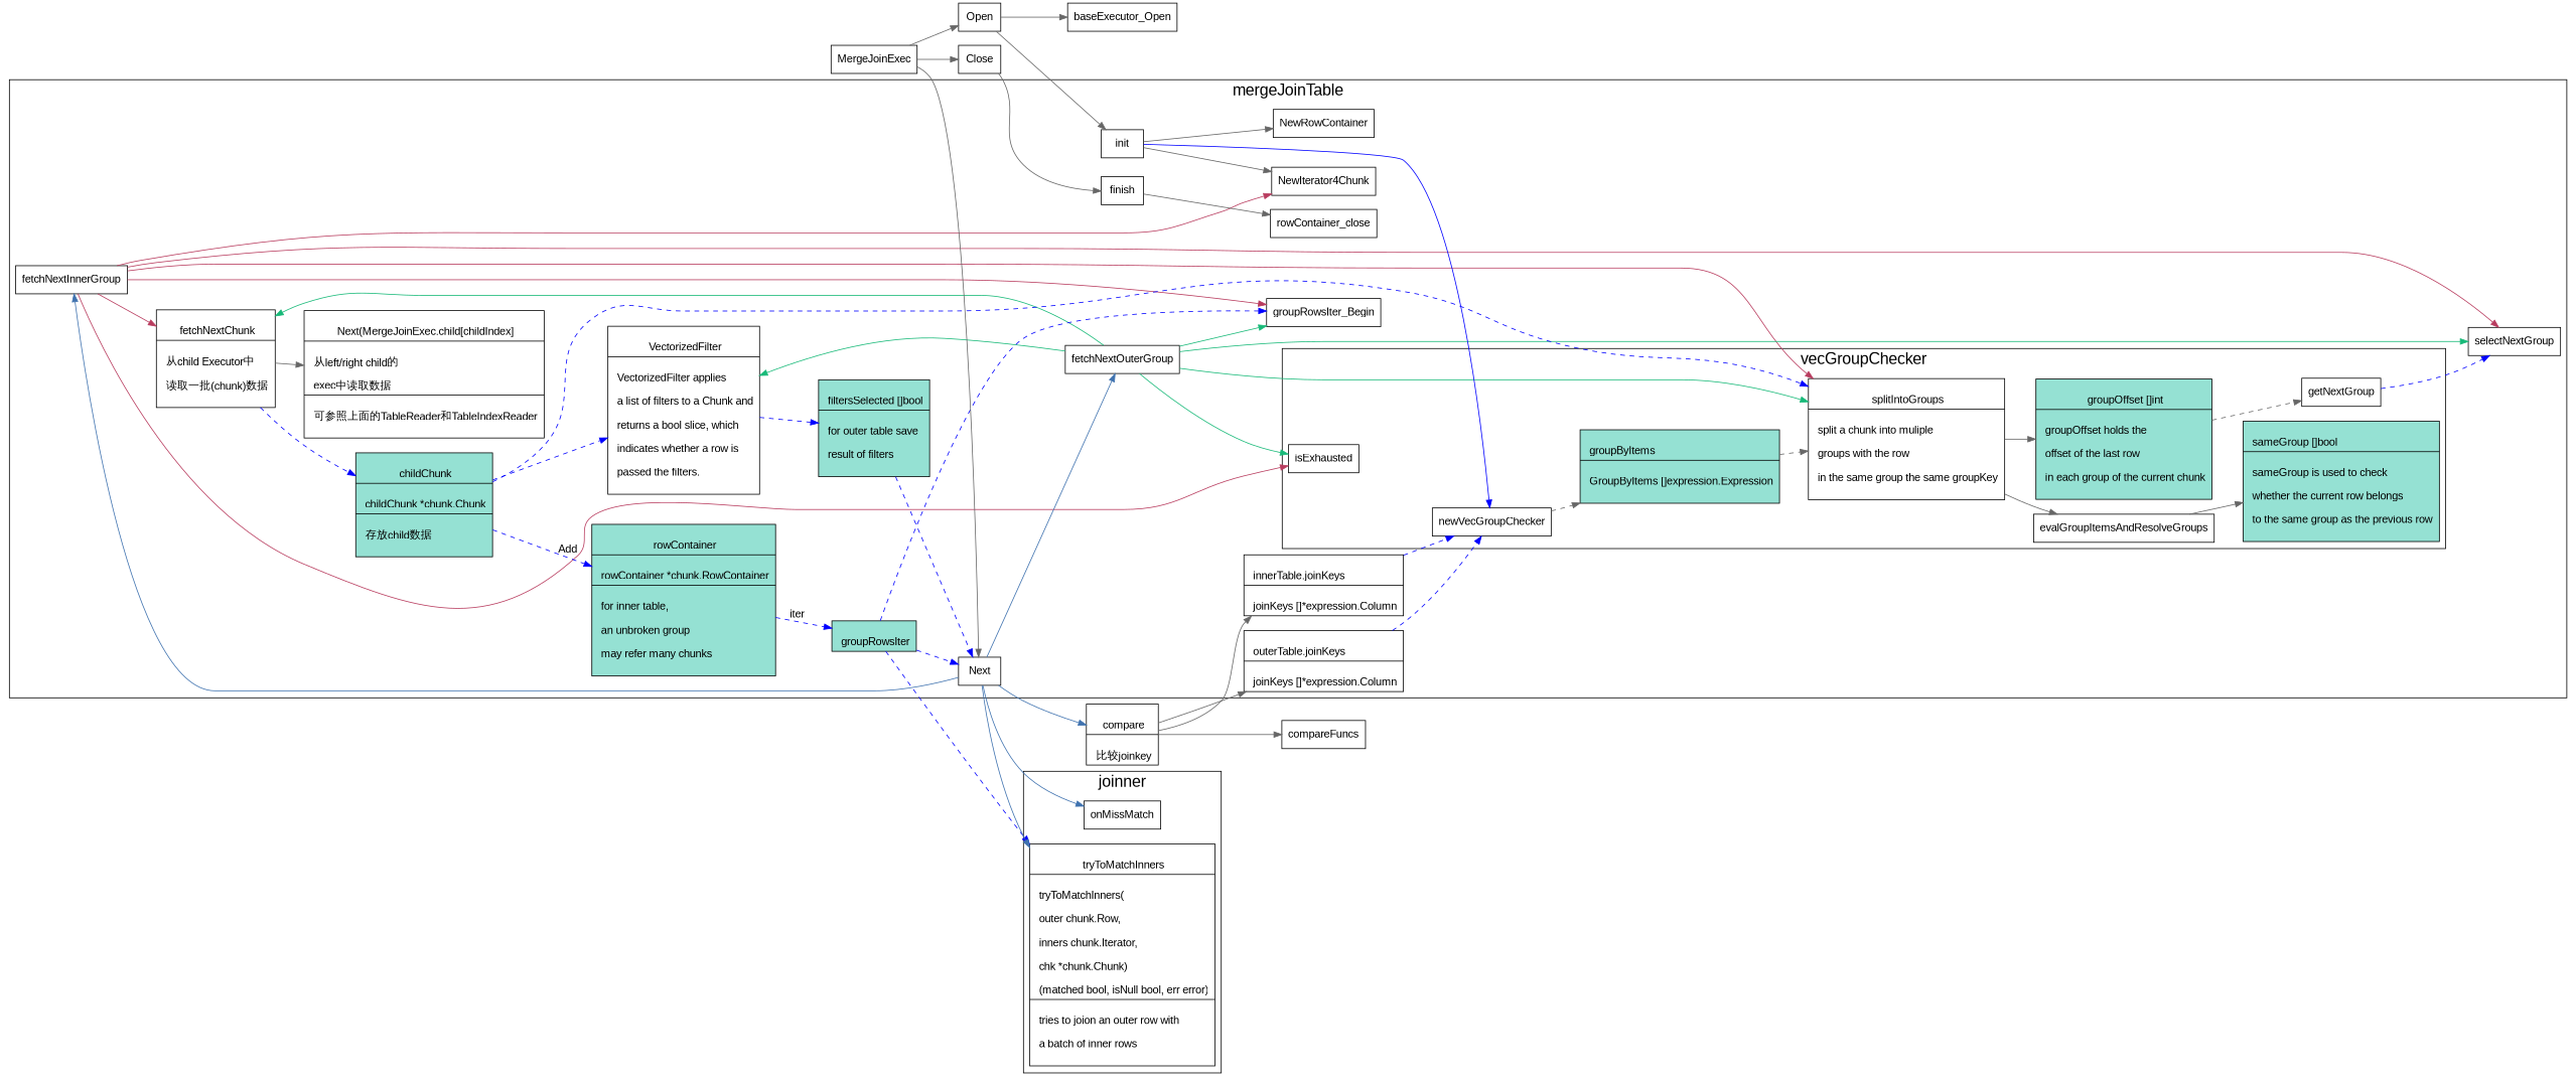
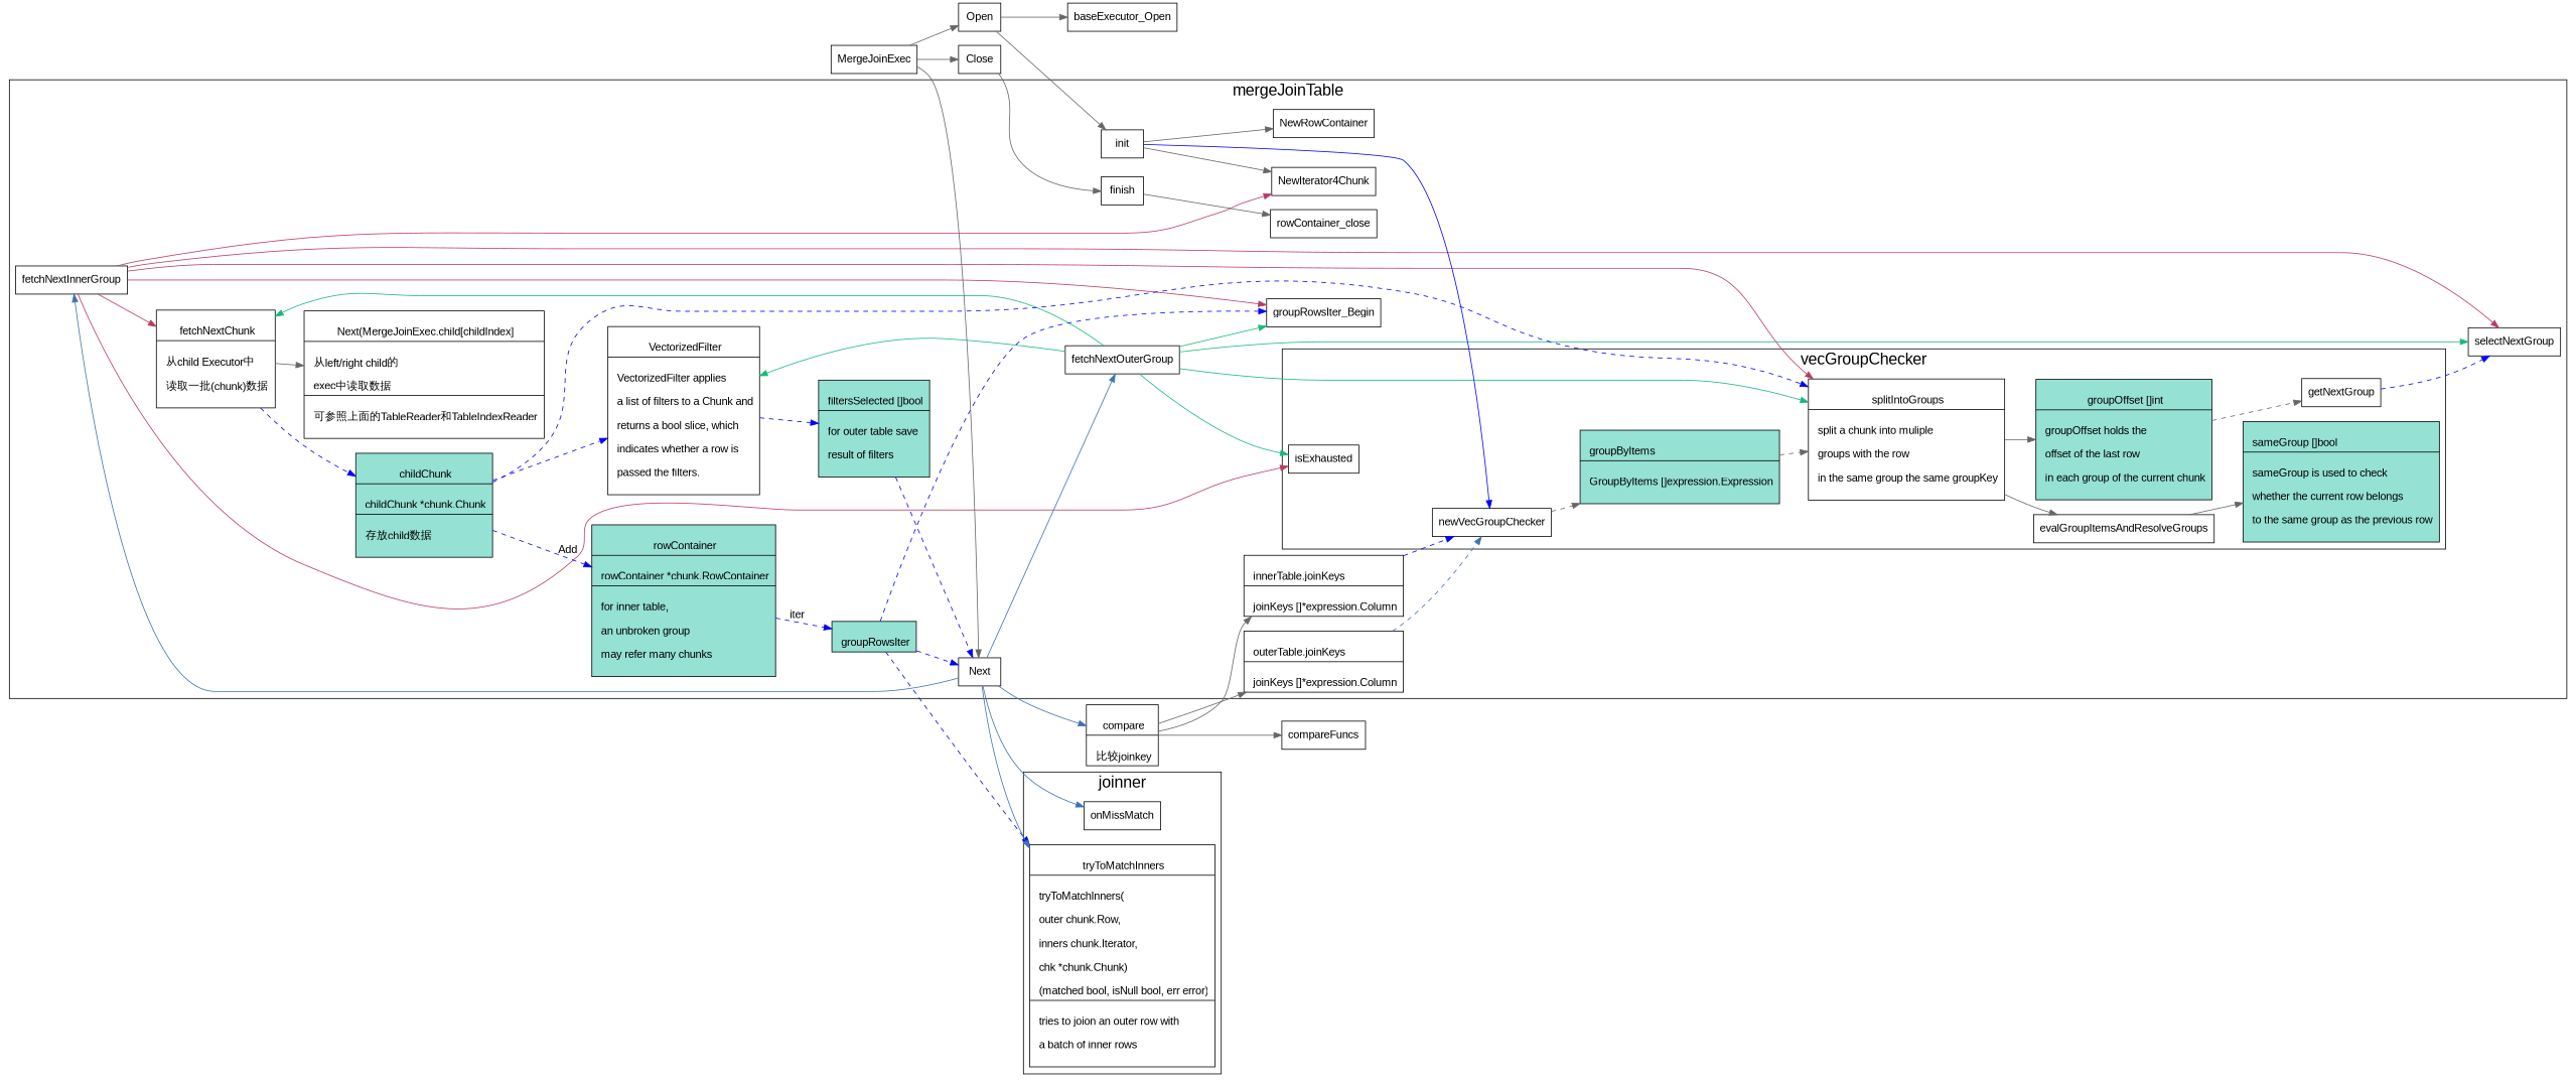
  digraph {
    fontname="Liberation Sans"
    newrank=true
    rankdir=LR
    node [fontname="Liberation Sans" shape=box]
    edge [color=gray40 fontname="Liberation Sans"]
    n1 [fillcolor="#95e1d3" label="{{\n          groupByItems\l|\n	        GroupByItems []expression.Expression\l\n        }}" shape=record style=filled]
    newVecGroupChecker
    isExhausted
    n4 [label="{{\n          splitIntoGroups|\n          split a chunk into muliple\l \n          groups with the row \l\n          in the same group the same groupKey\l\n        }}" shape=record]
    evalGroupItemsAndResolveGroups
    n6 [fillcolor="#95e1d3" label="{{\n          groupOffset []int|\n            groupOffset holds the \l \n            offset of the last row \l \n            in each group of the current chunk\l\n        }}" shape=record style=filled]
    n7 [fillcolor="#95e1d3" label="{{\n          sameGroup []bool\l|\n            sameGroup is used to check \l \n            whether the current row belongs\l \n            to the same group as the previous row\l\n        }}" shape=record style=filled]
    getNextGroup
    fetchNextInnerGroup
    NewIterator4Chunk
    n11 [label="{{\n        fetchNextChunk|\n        从child Executor中\l\n        读取一批(chunk)数据\l\n      }}" shape=record]
    selectNextGroup
    groupRowsIter_Begin
    fetchNextOuterGroup
    n15 [label="{{\n        VectorizedFilter|\n          VectorizedFilter applies\l \n          a list of filters to a Chunk and\l\n          returns a bool slice, which\l \n          indicates whether a row is\l \n          passed the filters.\l\n      }}" shape=record]
    n16 [label="{{\n      outerTable.joinKeys\l|\n	      joinKeys   []*expression.Column\n      }}" shape=record]
    n17 [label="{{\n      innerTable.joinKeys\l|\n	      joinKeys   []*expression.Column\n      }}" shape=record]
    init
    NewRowContainer
    finish
    rowContainer_close
    n22 [label="{{\n        Next(MergeJoinExec.child[childIndex]|\n        从left/right child的\l \n        exec中读取数据\l|\n        可参照上面的TableReader和TableIndexReader\l\n      }}" shape=record]
    n23 [fillcolor="#95e1d3" label="{{\n        childChunk|\n          childChunk *chunk.Chunk\l|\n          存放child数据\l\n      }}" shape=record style=filled]
    n24 [fillcolor="#95e1d3" label="{{\n	      filtersSelected []bool\l|\n        for outer table save\l \n        result of filters\l\n      }}" shape=record style=filled]
    n25 [fillcolor="#95e1d3" label="{{\n        rowContainer|\n	        rowContainer *chunk.RowContainer\l|\n	          for inner table,\l\n            an unbroken group\l \n            may refer many chunks\l\n      }}" shape=record style=filled]
    n26 [fillcolor="#95e1d3" label="{{\n        groupRowsIter\n      }}" shape=record style=filled]
    Next
    onMissMatch
    n29 [label="{{\n        tryToMatchInners|\n          tryToMatchInners(\l \n            outer chunk.Row,\l\n            inners chunk.Iterator,\l \n            chk *chunk.Chunk)\l \n            (matched bool, isNull bool, err error)\l|\n          tries to joion an outer row with\l \n          a batch of inner rows\l\n      }}" shape=record]
    n30 [label="{{\n      compare|\n      比较joinkey\n    }}" shape=record]
    MergeJoinExec
    Open
    Close
    baseExecutor_Open
    compareFuncs
    subgraph cluster_1 {
      fontsize=20
      label=mergeJoinTable
      fetchNextInnerGroup
      NewIterator4Chunk
      n11
      selectNextGroup
      groupRowsIter_Begin
      fetchNextOuterGroup
      n15
      n16
      n17
      init
      NewRowContainer
      finish
      rowContainer_close
      n22
      n23
      n24
      n25
      n26
      Next
      subgraph cluster_2 {
        fontsize=20
        label=vecGroupChecker
        n1
        newVecGroupChecker
        isExhausted
        n4
        evalGroupItemsAndResolveGroups
        n6
        n7
        getNextGroup
      }
    }
    subgraph cluster_3 {
      fontsize=20
      label=joinner
      onMissMatch
      n29
    }
    n1 -> n4 [style=dashed]
    newVecGroupChecker -> n1 [style=dashed]
    n4 -> evalGroupItemsAndResolveGroups
    n4 -> n6
    evalGroupItemsAndResolveGroups -> n7
    n6 -> getNextGroup [style=dashed]
    getNextGroup -> selectNextGroup [color=blue style=dashed]
    fetchNextInnerGroup -> isExhausted [color="#b83b5e"]
    fetchNextInnerGroup -> n4 [color="#b83b5e"]
    fetchNextInnerGroup -> NewIterator4Chunk [color="#b83b5e"]
    fetchNextInnerGroup -> n11 [color="#b83b5e"]
    fetchNextInnerGroup -> selectNextGroup [color="#b83b5e"]
    fetchNextInnerGroup -> groupRowsIter_Begin [color="#b83b5e"]
    n11 -> n22
    n11 -> n23 [color=blue style=dashed]
    fetchNextOuterGroup -> isExhausted [color="#17b978"]
    fetchNextOuterGroup -> n4 [color="#17b978"]
    fetchNextOuterGroup -> n11 [color="#17b978"]
    fetchNextOuterGroup -> selectNextGroup [color="#17b978"]
    fetchNextOuterGroup -> groupRowsIter_Begin [color="#17b978"]
    fetchNextOuterGroup -> n15 [color="#17b978"]
    n15 -> n24 [color=blue style=dashed]
-   n16 -> newVecGroupChecker [color=blue style=dashed]
+   n16 -> newVecGroupChecker [color="#3f72af" style=dashed]
    n17 -> newVecGroupChecker [color=blue style=dashed]
    init -> newVecGroupChecker [color=blue]
    init -> NewIterator4Chunk
    init -> NewRowContainer
    finish -> rowContainer_close
    n23 -> n4 [color=blue style=dashed]
    n23 -> n15 [color=blue style=dashed]
    n23 -> n25 [color=blue label=Add style=dashed]
    n24 -> Next [color=blue style=dashed]
    n25 -> n26 [color=blue label=iter style=dashed]
    n26 -> groupRowsIter_Begin [color=blue style=dashed]
    n26 -> Next [color=blue style=dashed]
    n26 -> n29 [color=blue style=dashed]
    Next -> fetchNextInnerGroup [color="#3f72af"]
    Next -> fetchNextOuterGroup [color="#3f72af"]
    Next -> onMissMatch [color="#3f72af"]
    Next -> n29 [color="#3f72af"]
    Next -> n30 [color="#3f72af"]
    n30 -> n16
    n30 -> n17
    n30 -> compareFuncs
    MergeJoinExec -> Next
    MergeJoinExec -> Open
    MergeJoinExec -> Close
    Open -> init
    Open -> baseExecutor_Open
    Close -> finish
  }
